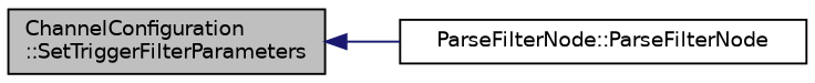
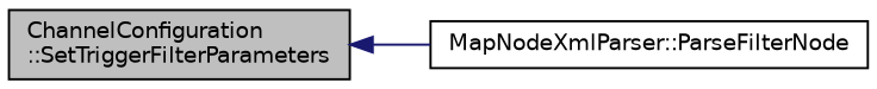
  digraph {
    rankdir=LR
    node [color=black fontname=Helvetica fontsize=10 shape=record style=filled]
    n1 [fillcolor=grey75 fontcolor=black height=0.2 label="ChannelConfiguration\l::SetTriggerFilterParameters" width=0.4]
-   n2 [fillcolor=white height=0.2 label="ParseFilterNode::ParseFilterNode" width=0.4]
+   n2 [fillcolor=white height=0.2 label="MapNodeXmlParser::ParseFilterNode" width=0.4]
    n1 -> n2 [color=midnightblue dir=back fontname=Helvetica fontsize=10 labelfontname=Helvetica labelfontsize=10 style=solid]
  }
